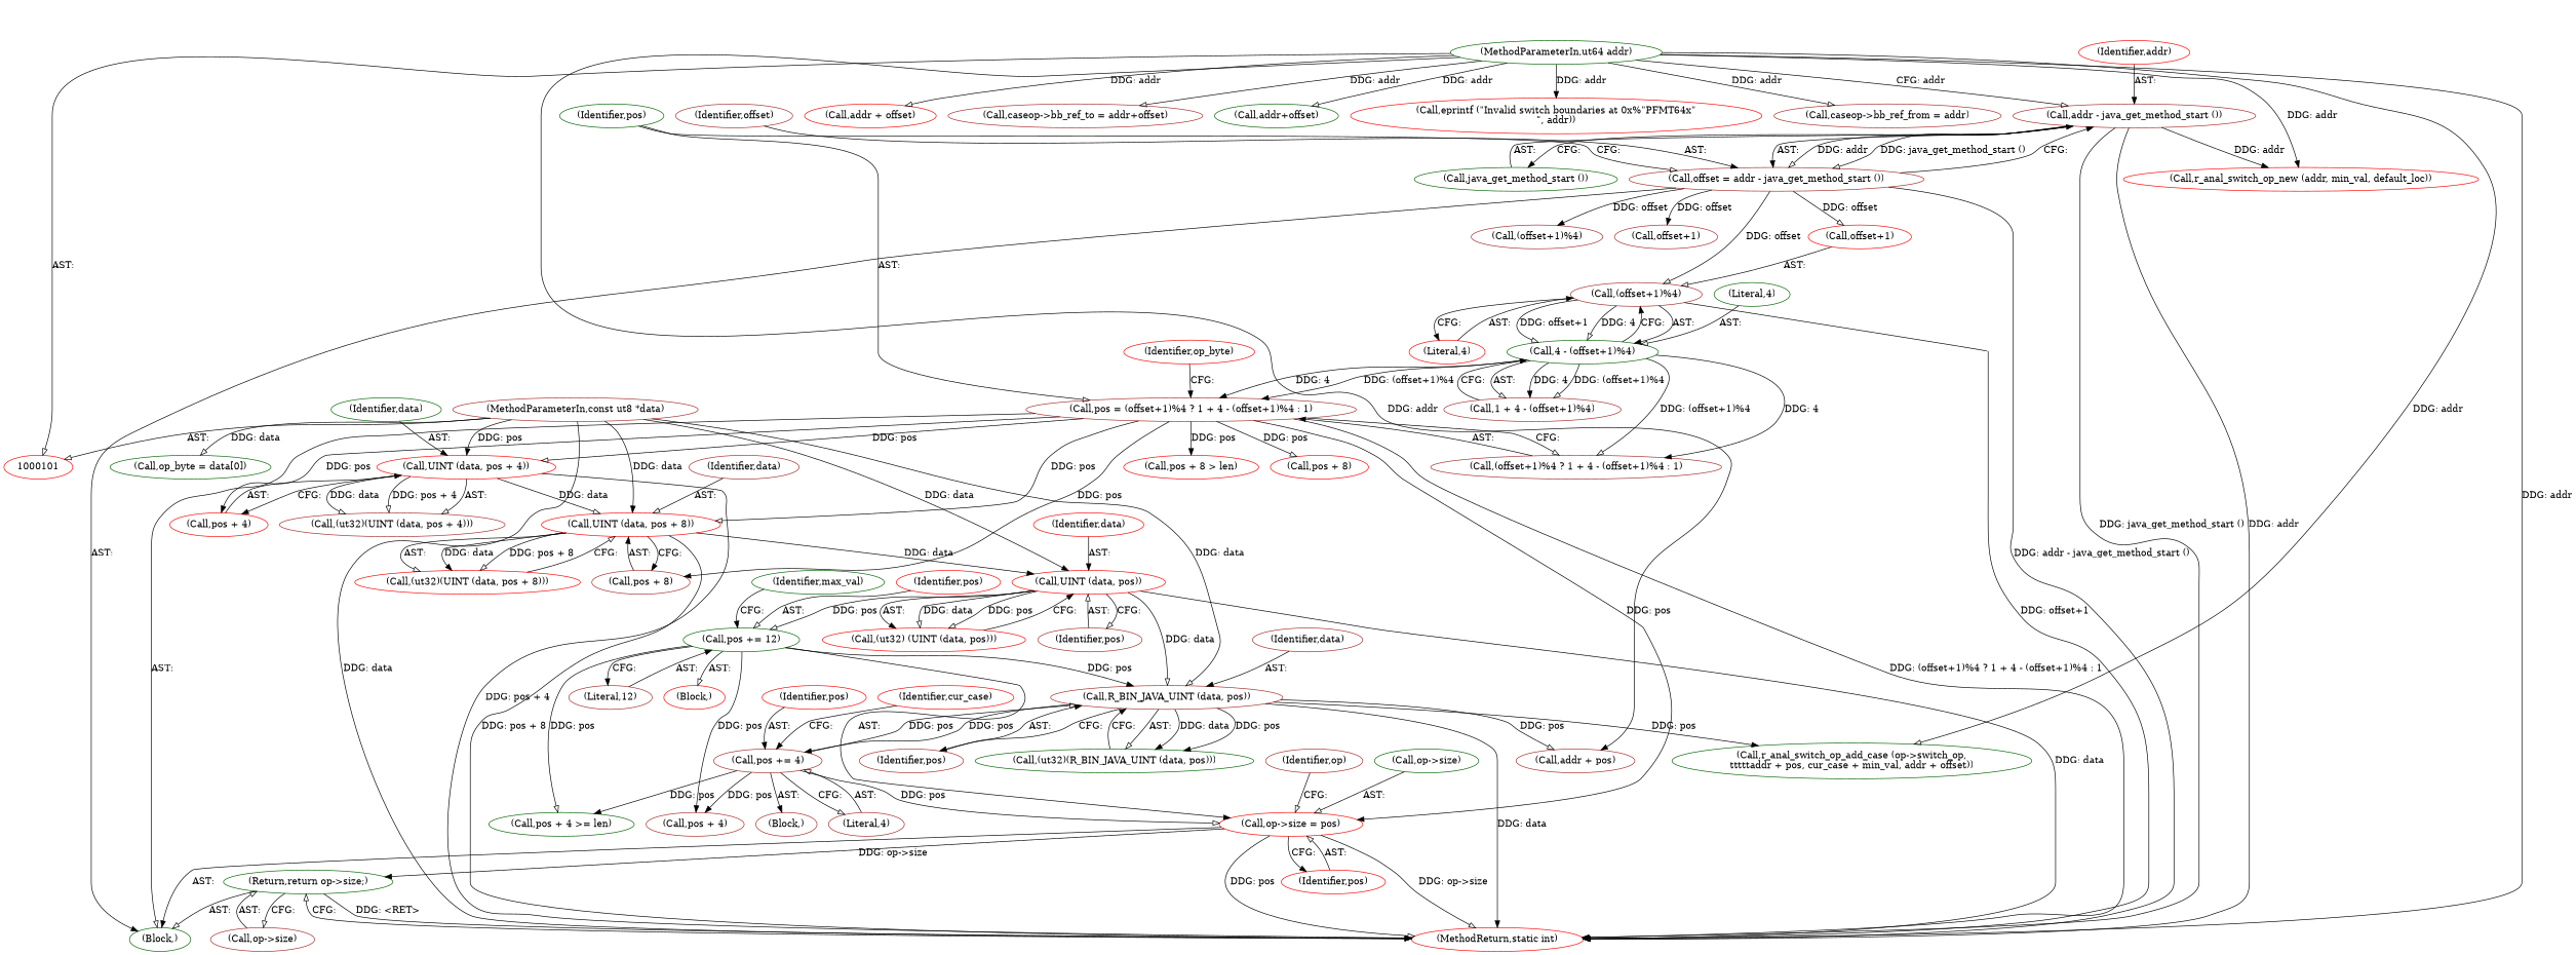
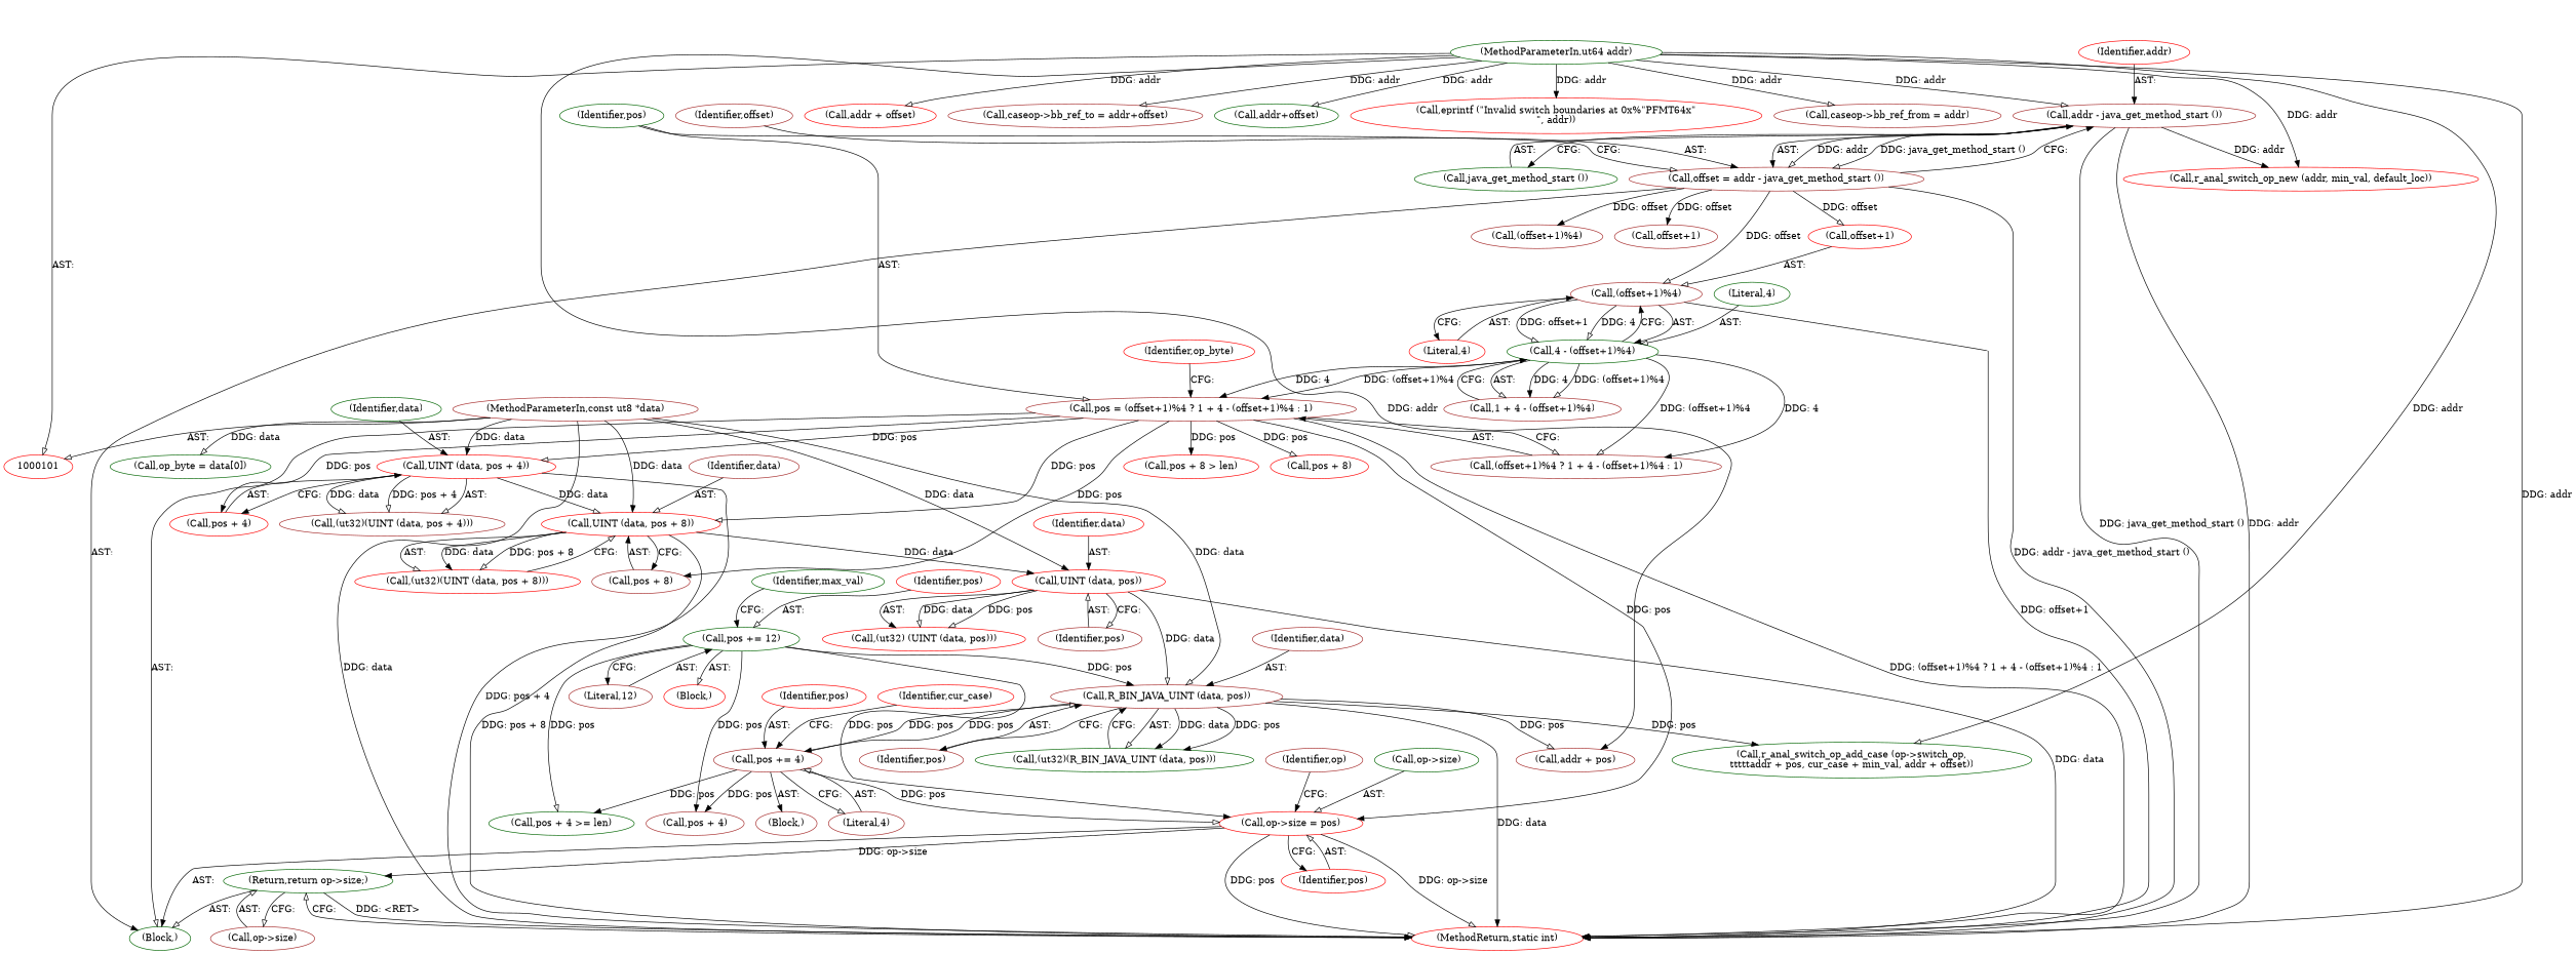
  digraph {
    node [color=brown]
    edge [arrowhead=normal]
    n1 [color=red label="(Call,op->size = pos)"]
    n2 [color=darkgreen label="(Return,return op->size;)"]
    n3 [color=red label="(Identifier,pos)"]
    n4 [color=darkgreen label="(Block,)"]
    n5 [color=red label="(MethodReturn,static int)"]
    n6 [label="(Call,op->size)"]
    n7 [color=darkgreen label="(Call,pos += 12)"]
    n8 [label="(Call,R_BIN_JAVA_UINT (data, pos))"]
    n9 [label="(Literal,12)"]
    n10 [label="(Call,pos + 4)"]
    n11 [color=darkgreen label="(Call,pos + 4 >= len)"]
    n12 [color=red label="(Block,)"]
    n13 [label="(Call,addr + pos)"]
    n14 [color=darkgreen label="(Call,r_anal_switch_op_add_case (op->switch_op,\n\t\t\t\t\taddr + pos, cur_case + min_val, addr + offset))"]
    n15 [label="(Call,pos += 4)"]
    n16 [color=darkgreen label="(Call,(ut32)(R_BIN_JAVA_UINT (data, pos)))"]
    n17 [label="(Identifier,pos)"]
    n18 [color=red label="(Call,UINT (data, pos))"]
    n19 [color=red label="(Call,(ut32) (UINT (data, pos)))"]
    n20 [label="(Identifier,pos)"]
    n21 [color=red label="(Call,UINT (data, pos + 8))"]
    n22 [color=red label="(Call,(ut32)(UINT (data, pos + 8)))"]
    n23 [label="(Call,pos + 8)"]
    n24 [color=red label="(Call,UINT (data, pos + 4))"]
    n25 [color=red label="(Call,pos + 4)"]
    n26 [label="(Call,(ut32)(UINT (data, pos + 4)))"]
    n27 [label="(MethodParameterIn,const ut8 *data)"]
    n28 [color=darkgreen label="(Call,op_byte = data[0])"]
    1000101 [color=red]
    n30 [label="(Call,pos = (offset+1)%4 ? 1 + 4 - (offset+1)%4 : 1)"]
    n31 [color=red label="(Call,pos + 8)"]
    n32 [label="(Call,(offset+1)%4 ? 1 + 4 - (offset+1)%4 : 1)"]
    n33 [color=red label="(Call,pos + 8 > len)"]
    n34 [color=darkgreen label="(Call,4 - (offset+1)%4)"]
    n35 [label="(Call,(offset+1)%4)"]
    n36 [label="(Call,1 + 4 - (offset+1)%4)"]
    n37 [color=red label="(Literal,4)"]
    n38 [label="(Call,offset = addr - java_get_method_start ())"]
    n39 [label="(Call,addr - java_get_method_start ())"]
    n40 [label="(Call,(offset+1)%4)"]
    n41 [label="(Call,offset+1)"]
    n42 [color=red label="(Call,offset+1)"]
    n43 [color=darkgreen label="(Call,java_get_method_start ())"]
    n44 [color=red label="(Call,r_anal_switch_op_new (addr, min_val, default_loc))"]
    n45 [color=darkgreen label="(MethodParameterIn,ut64 addr)"]
    n46 [color=red label="(Call,addr + offset)"]
    n47 [label="(Call,caseop->bb_ref_to = addr+offset)"]
    n48 [color=darkgreen label="(Call,addr+offset)"]
    n49 [color=red label="(Call,eprintf (\"Invalid switch boundaries at 0x%\"PFMT64x\"\n\", addr))"]
    n50 [label="(Call,caseop->bb_ref_from = addr)"]
    n51 [label="(Literal,4)"]
    n52 [label="(Block,)"]
    n53 [label="(Identifier,data)"]
    n54 [color=red label="(Identifier,op_byte)"]
    n55 [label="(Identifier,op)"]
    n56 [color=darkgreen label="(Identifier,pos)"]
    n57 [color=red label="(Identifier,cur_case)"]
    n58 [color=red label="(Identifier,addr)"]
    n59 [color=darkgreen label="(Identifier,data)"]
    n60 [color=darkgreen label="(Literal,4)"]
    n61 [color=red label="(Identifier,pos)"]
    n62 [label="(Identifier,data)"]
    n63 [label="(Identifier,offset)"]
    n64 [color=red label="(Identifier,pos)"]
    n65 [color=darkgreen label="(Identifier,max_val)"]
    n66 [color=darkgreen label="(Call,op->size)"]
    n67 [color=red label="(Identifier,data)"]
    n1 -> n2 [label="DDG: op->size"]
    n1 -> n3 [label="CFG: "]
    n1 -> n4 [label="AST: "]
    n1 -> n5 [arrowhead=onormal label="DDG: op->size"]
    n1 -> n5 [arrowhead=onormal label="DDG: pos"]
    n2 -> n4 [arrowhead=onormal label="AST: "]
    n2 -> n5 [arrowhead=onormal label="DDG: <RET>"]
    n2 -> n6 [arrowhead=onormal label="CFG: "]
    n3 -> n1 [arrowhead=onormal label="AST: "]
    n5 -> n2 [arrowhead=onormal label="CFG: "]
    n6 -> n2 [arrowhead=onormal label="AST: "]
-   n7 -> n1 [label="AST: "]
+   n7 -> n1 [label="DDG: pos"]
    n7 -> n8 [label="DDG: pos"]
    n7 -> n9 [label="CFG: "]
    n7 -> n10 [label="DDG: pos"]
    n7 -> n11 [arrowhead=onormal label="DDG: pos"]
    n7 -> n12 [arrowhead=onormal label="AST: "]
    n8 -> n5 [label="DDG: data"]
    n8 -> n13 [arrowhead=onormal label="DDG: pos"]
    n8 -> n14 [label="DDG: pos"]
    n8 -> n15 [label="DDG: pos"]
    n8 -> n16 [arrowhead=onormal label="AST: "]
    n8 -> n16 [label="DDG: data"]
    n8 -> n16 [label="DDG: pos"]
    n8 -> n17 [label="CFG: "]
    n9 -> n7 [label="AST: "]
    n15 -> n1 [arrowhead=onormal label="DDG: pos"]
    n15 -> n8 [arrowhead=onormal label="DDG: pos"]
    n15 -> n10 [label="DDG: pos"]
    n15 -> n11 [label="DDG: pos"]
    n15 -> n51 [arrowhead=onormal label="CFG: "]
    n15 -> n52 [label="AST: "]
    n16 -> n8 [label="CFG: "]
    n17 -> n8 [label="AST: "]
    n18 -> n5 [arrowhead=onormal label="DDG: data"]
-   n18 -> n7 [arrowhead=onormal label="DDG: pos"]
    n18 -> n8 [arrowhead=onormal label="DDG: data"]
    n18 -> n19 [label="AST: "]
    n18 -> n19 [arrowhead=onormal label="DDG: data"]
    n18 -> n19 [arrowhead=onormal label="DDG: pos"]
    n18 -> n20 [arrowhead=onormal label="CFG: "]
-   n19 -> n18 [label="CFG: "]
    n20 -> n18 [arrowhead=onormal label="AST: "]
    n21 -> n5 [label="DDG: pos + 8"]
    n21 -> n18 [label="DDG: data"]
    n21 -> n22 [arrowhead=onormal label="AST: "]
    n21 -> n22 [label="DDG: data"]
    n21 -> n22 [arrowhead=onormal label="DDG: pos + 8"]
    n21 -> n23 [label="CFG: "]
    n22 -> n21 [arrowhead=onormal label="CFG: "]
    n23 -> n21 [label="AST: "]
    n24 -> n5 [arrowhead=onormal label="DDG: pos + 4"]
    n24 -> n21 [arrowhead=onormal label="DDG: data"]
    n24 -> n25 [label="CFG: "]
    n24 -> n26 [arrowhead=onormal label="AST: "]
    n24 -> n26 [arrowhead=onormal label="DDG: data"]
    n24 -> n26 [arrowhead=onormal label="DDG: pos + 4"]
    n25 -> n24 [label="AST: "]
    n27 -> n5 [label="DDG: data"]
    n27 -> n8 [arrowhead=onormal label="DDG: data"]
    n27 -> n18 [label="DDG: data"]
    n27 -> n21 [label="DDG: data"]
-   n27 -> n24 [label="DDG: pos"]
+   n27 -> n24 [label="DDG: data"]
    n27 -> n28 [arrowhead=onormal label="DDG: data"]
    n27 -> 1000101 [arrowhead=onormal label="AST: "]
    n30 -> n1 [label="DDG: pos"]
    n30 -> n4 [arrowhead=onormal label="AST: "]
    n30 -> n5 [label="DDG: (offset+1)%4 ? 1 + 4 - (offset+1)%4 : 1"]
    n30 -> n21 [arrowhead=onormal label="DDG: pos"]
    n30 -> n23 [label="DDG: pos"]
    n30 -> n24 [arrowhead=onormal label="DDG: pos"]
    n30 -> n25 [label="DDG: pos"]
    n30 -> n31 [arrowhead=onormal label="DDG: pos"]
    n30 -> n32 [arrowhead=onormal label="CFG: "]
    n30 -> n33 [label="DDG: pos"]
    n32 -> n30 [label="AST: "]
    n34 -> n30 [label="DDG: 4"]
    n34 -> n30 [label="DDG: (offset+1)%4"]
    n34 -> n32 [label="DDG: 4"]
    n34 -> n32 [arrowhead=onormal label="DDG: (offset+1)%4"]
    n34 -> n35 [label="CFG: "]
    n34 -> n36 [arrowhead=onormal label="AST: "]
    n34 -> n36 [label="DDG: 4"]
    n34 -> n36 [arrowhead=onormal label="DDG: (offset+1)%4"]
    n35 -> n5 [arrowhead=onormal label="DDG: offset+1"]
    n35 -> n34 [label="AST: "]
    n35 -> n34 [arrowhead=onormal label="DDG: offset+1"]
    n35 -> n34 [arrowhead=onormal label="DDG: 4"]
    n35 -> n37 [label="CFG: "]
    n36 -> n34 [label="CFG: "]
    n37 -> n35 [label="AST: "]
    n38 -> n4 [label="AST: "]
    n38 -> n5 [arrowhead=onormal label="DDG: addr - java_get_method_start ()"]
    n38 -> n35 [arrowhead=onormal label="DDG: offset"]
    n38 -> n39 [label="CFG: "]
    n38 -> n40 [label="DDG: offset"]
    n38 -> n41 [label="DDG: offset"]
    n38 -> n42 [arrowhead=onormal label="DDG: offset"]
    n39 -> n5 [arrowhead=onormal label="DDG: addr"]
    n39 -> n5 [label="DDG: java_get_method_start ()"]
    n39 -> n38 [label="AST: "]
    n39 -> n38 [arrowhead=onormal label="DDG: addr"]
    n39 -> n38 [arrowhead=onormal label="DDG: java_get_method_start ()"]
    n39 -> n43 [label="CFG: "]
    n39 -> n44 [label="DDG: addr"]
    n42 -> n35 [arrowhead=onormal label="AST: "]
    n43 -> n39 [label="AST: "]
    n45 -> n5 [arrowhead=onormal label="DDG: addr"]
    n45 -> n13 [label="DDG: addr"]
    n45 -> n14 [arrowhead=onormal label="DDG: addr"]
    n45 -> 1000101 [arrowhead=onormal label="AST: "]
-   n45 -> n39 [arrowhead=onormal label="CFG: addr"]
+   n45 -> n39 [arrowhead=onormal label="DDG: addr"]
    n45 -> n44 [label="DDG: addr"]
    n45 -> n46 [arrowhead=onormal label="DDG: addr"]
    n45 -> n47 [arrowhead=onormal label="DDG: addr"]
    n45 -> n48 [arrowhead=onormal label="DDG: addr"]
    n45 -> n49 [label="DDG: addr"]
    n45 -> n50 [arrowhead=onormal label="DDG: addr"]
    n51 -> n15 [arrowhead=onormal label="AST: "]
    n53 -> n21 [arrowhead=onormal label="AST: "]
    n54 -> n30 [label="CFG: "]
-   n55 -> n1 [arrowhead=onormal label="CFG: "]
+   n55 -> n1 [label="CFG: "]
    n56 -> n30 [arrowhead=onormal label="AST: "]
    n56 -> n38 [arrowhead=onormal label="CFG: "]
    n57 -> n15 [label="CFG: "]
    n58 -> n39 [label="AST: "]
    n59 -> n24 [label="AST: "]
    n60 -> n34 [arrowhead=onormal label="AST: "]
    n61 -> n7 [arrowhead=onormal label="AST: "]
    n62 -> n8 [label="AST: "]
    n63 -> n38 [label="AST: "]
    n64 -> n15 [label="AST: "]
    n65 -> n7 [label="CFG: "]
    n66 -> n1 [arrowhead=onormal label="AST: "]
    n67 -> n18 [label="AST: "]
  }
